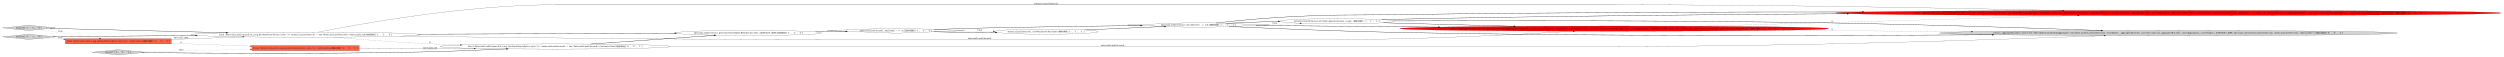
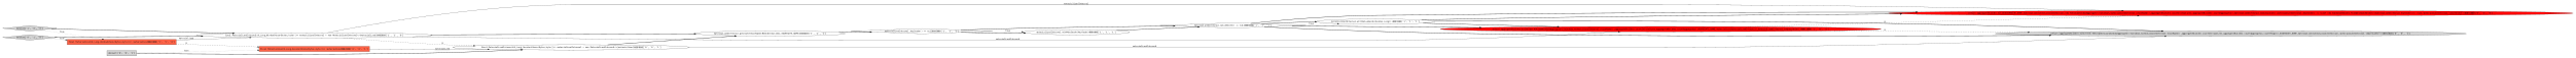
  digraph {
    rankdir=LR
    fontname="IBM Plex Mono"
    node [fillcolor=white shape=ellipse style=filled fontname="IBM Plex Mono"]
    edge [style=bold fontname="IBM Plex Mono"]
    n1 [label="final MaterializedInternal<K,Long,SessionStore<Bytes,byte((>> materializedInternal = new MaterializedInternal<>(materialized)@@@3@@@['0', '0', '1']"]
    n2 [label="materializedInternal.generateStoreNameIfNeeded(builder,AGGREGATE_NAME)@@@4@@@['1', '1', '1']"]
    n3 [fillcolor=lightgray label="return aggregateBuilder.build(new KStreamSessionWindowAggregate<>(windows,materializedInternal.storeName(),aggregateBuilder.countInitializer,aggregateBuilder.countAggregator,countMerger),AGGREGATE_NAME,materialize(materializedInternal),materializedInternal.isQueryable())@@@11@@@['0', '0', '1']"]
    n4 [label="final MaterializedInternal<K,Long,WindowStore<Bytes,byte((>> materializedInternal = new MaterializedInternal<>(materialized)@@@3@@@['1', '1', '0']"]
    n5 [fillcolor=red label="return aggregateBuilder.build(new KStreamWindowAggregate<>(windows,materializedInternal.storeName(),aggregateBuilder.countInitializer,aggregateBuilder.countAggregator),AGGREGATE_NAME,materialize(materializedInternal),materializedInternal.isQueryable())@@@11@@@['1', '0', '0']"]
    n6 [fillcolor=red label="return aggregateBuilder.build(AGGREGATE_NAME,materialize(materializedInternal),new KStreamWindowAggregate<>(windows,materializedInternal.storeName(),aggregateBuilder.countInitializer,aggregateBuilder.countAggregator),materializedInternal.isQueryable(),materializedInternal.keySerde() != null? new WindowedSerdes.TimeWindowedSerde<>(materializedInternal.keySerde()): null,materializedInternal.valueSerde())@@@11@@@['0', '1', '0']"]
    n7 [label="materializedInternal.keySerde() == null@@@5@@@['1', '1', '1']" shape=diamond]
    n8 [label="materializedInternal.valueSerde() == null@@@8@@@['1', '1', '1']" shape=diamond]
    n9 [label="materializedInternal.withKeySerde(keySerde)@@@6@@@['1', '1', '1']"]
-   n10 [fillcolor=lightgray label="doCount['0', '0', '1']" shape=diamond]
+   n10 [fillcolor=lightgray label="doCount['0', '0', '1']" shape=box]
    n11 [fillcolor=tomato label="final Materialized<K,Long,SessionStore<Bytes,byte((>> materialized@@@2@@@['0', '0', '1']" shape=box]
    n12 [fillcolor=lightgray label="doCount['1', '0', '0']" shape=diamond]
    n13 [fillcolor=tomato label="final Materialized<K,Long,WindowStore<Bytes,byte((>> materialized@@@2@@@['1', '1', '0']" shape=box]
    n14 [fillcolor=lightgray label="doCount['0', '1', '0']" shape=diamond]
    n15 [label="materializedInternal.withValueSerde(Serdes.Long())@@@9@@@['1', '1', '1']"]
    n1 -> n2
    n1 -> n3 [label=materializedInternal style=solid]
    n2 -> n7
    n4 -> n1 [label=0 style=dashed]
    n4 -> n2
    n4 -> n5 [label=materializedInternal style=solid]
    n4 -> n6 [label=materializedInternal style=solid]
    n5 -> n3 [label=0 style=dashed]
    n5 -> n6 [label=0 style=dashed]
    n7 -> n8
    n7 -> n9
    n7 -> n9 [label=true style=dotted]
    n8 -> n3
    n8 -> n5
    n8 -> n6
    n8 -> n15
    n8 -> n15 [label=true style=dotted]
    n9 -> n8
    n10 -> n1
    n10 -> n11 [label=true style=dotted]
    n11 -> n1 [label=materialized style=solid]
    n12 -> n4
    n12 -> n13 [label=true style=dotted]
    n13 -> n4 [label=materialized style=solid]
    n13 -> n11 [label=0 style=dashed]
    n14 -> n4
    n14 -> n13 [label=true style=dotted]
    n15 -> n3
    n15 -> n5
    n15 -> n6
  }
